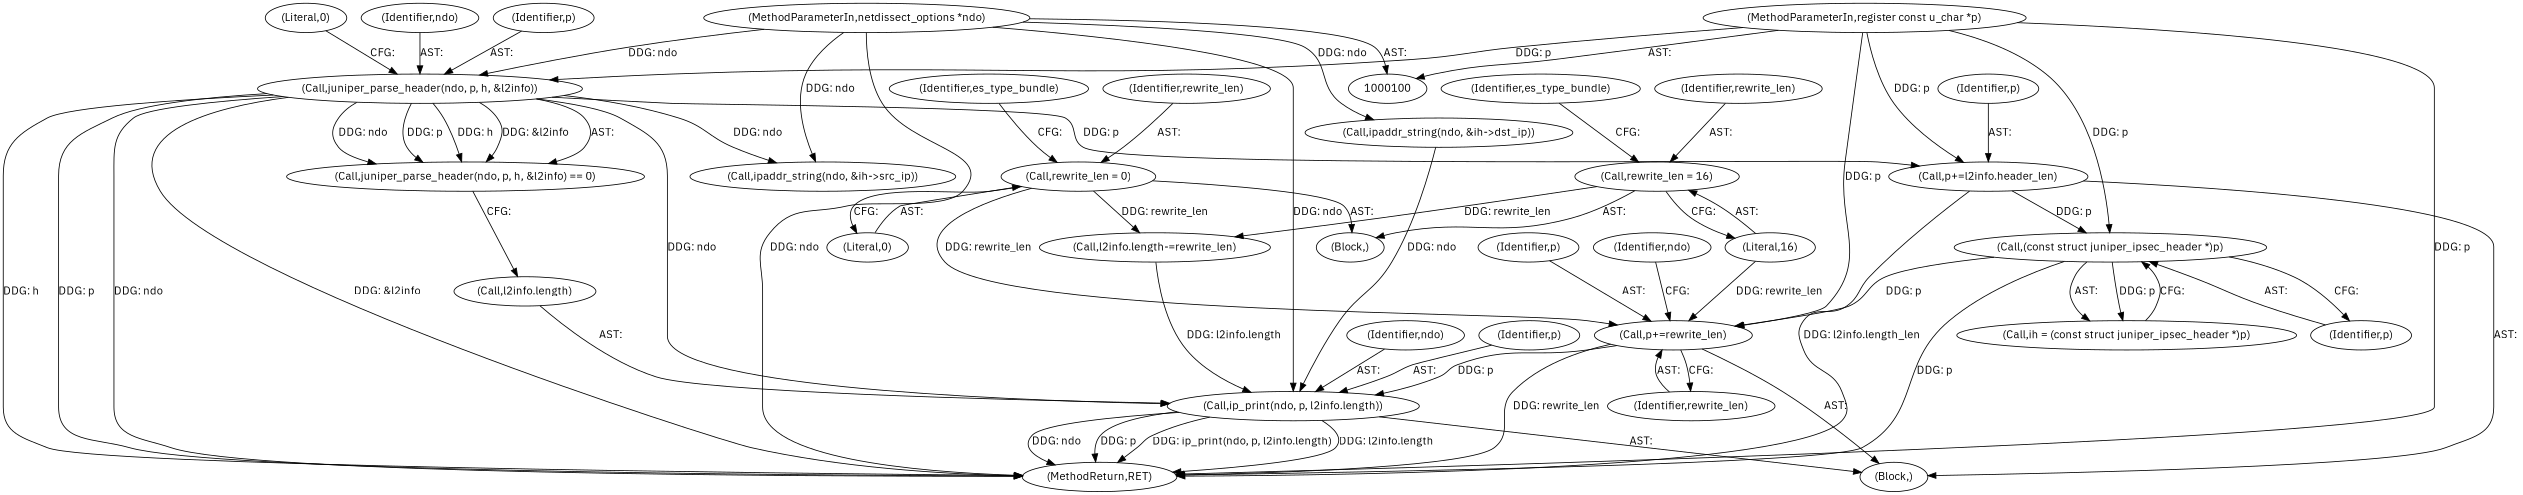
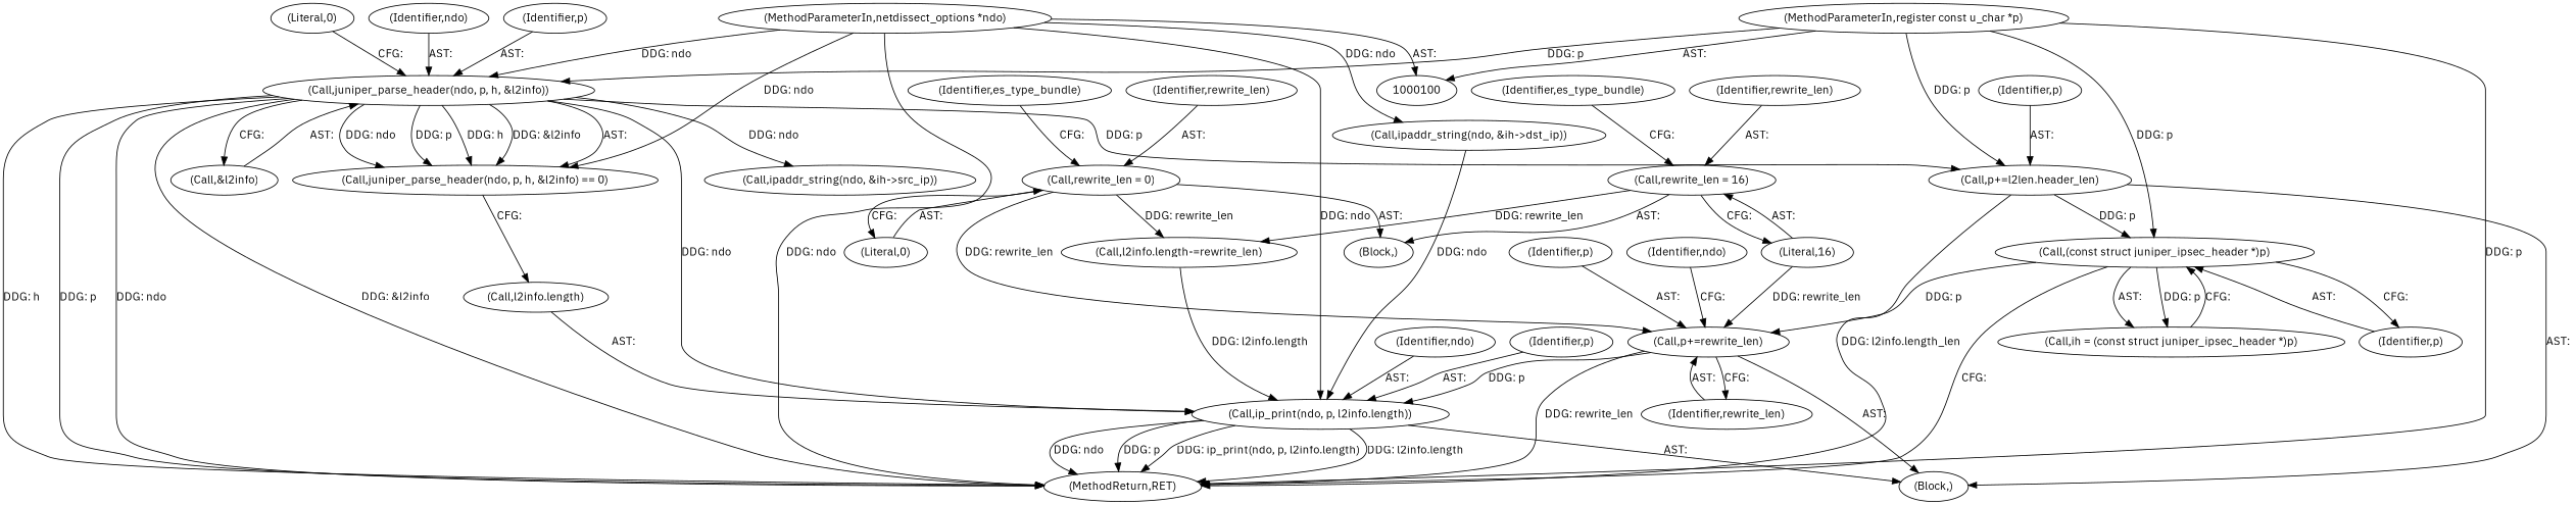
  digraph {
    fontname="IBM Plex Sans"
    node [fontname="IBM Plex Sans"]
    edge [fontname="IBM Plex Sans"]
    n1 [label="(Call,p+=rewrite_len)"]
    n2 [label="(Call,ip_print(ndo, p, l2info.length))"]
    n3 [label="(MethodReturn,RET)"]
    n4 [label="(Identifier,rewrite_len)"]
    n5 [label="(Block,)"]
    n6 [label="(Call,rewrite_len = 16)"]
    n7 [label="(Literal,16)"]
    n8 [label="(Call,l2info.length-=rewrite_len)"]
    n9 [label="(Block,)"]
    n10 [label="(Call,rewrite_len = 0)"]
    n11 [label="(Literal,0)"]
    n12 [label="(Call,(const struct juniper_ipsec_header *)p)"]
    n13 [label="(Call,ih = (const struct juniper_ipsec_header *)p)"]
    n14 [label="(Identifier,p)"]
-   n15 [label="(Call,p+=l2info.header_len)"]
+   n15 [label="(Call,p+=l2len.header_len)"]
    n16 [label="(Call,juniper_parse_header(ndo, p, h, &l2info))"]
    n17 [label="(Call,juniper_parse_header(ndo, p, h, &l2info) == 0)"]
+   n18 [label="(Call,&l2info)"]
    n19 [label="(Call,ipaddr_string(ndo, &ih->src_ip))"]
    n20 [label="(Call,l2info.length)"]
    n21 [label="(MethodParameterIn,netdissect_options *ndo)"]
    n22 [label="(Call,ipaddr_string(ndo, &ih->dst_ip))"]
    1000100
    n24 [label="(MethodParameterIn,register const u_char *p)"]
    n25 [label="(Identifier,es_type_bundle)"]
    n26 [label="(Identifier,ndo)"]
    n27 [label="(Identifier,p)"]
    n28 [label="(Identifier,rewrite_len)"]
    n29 [label="(Identifier,ndo)"]
    n30 [label="(Identifier,p)"]
    n31 [label="(Identifier,ndo)"]
    n32 [label="(Identifier,es_type_bundle)"]
    n33 [label="(Literal,0)"]
    n34 [label="(Identifier,rewrite_len)"]
    n35 [label="(Identifier,p)"]
    n36 [label="(Identifier,p)"]
    n1 -> n2 [label="DDG: p"]
    n1 -> n3 [label="DDG: rewrite_len"]
    n1 -> n4 [label="CFG: "]
    n1 -> n5 [label="AST: "]
    n2 -> n3 [label="DDG: l2info.length"]
    n2 -> n3 [label="DDG: ndo"]
    n2 -> n3 [label="DDG: p"]
    n2 -> n3 [label="DDG: ip_print(ndo, p, l2info.length)"]
    n2 -> n5 [label="AST: "]
    n4 -> n1 [label="AST: "]
    n6 -> n7 [label="CFG: "]
    n6 -> n8 [label="DDG: rewrite_len"]
    n6 -> n9 [label="AST: "]
    n7 -> n1 [label="DDG: rewrite_len"]
    n7 -> n6 [label="AST: "]
    n8 -> n2 [label="DDG: l2info.length"]
    n10 -> n1 [label="DDG: rewrite_len"]
    n10 -> n8 [label="DDG: rewrite_len"]
    n10 -> n9 [label="AST: "]
    n10 -> n11 [label="CFG: "]
    n11 -> n10 [label="AST: "]
    n12 -> n1 [label="DDG: p"]
-   n12 -> n3 [label="DDG: p"]
+   n12 -> n3 [label="CFG: "]
    n12 -> n13 [label="AST: "]
    n12 -> n13 [label="DDG: p"]
    n12 -> n14 [label="CFG: "]
    n13 -> n12 [label="CFG: "]
    n14 -> n12 [label="AST: "]
    n15 -> n3 [label="DDG: l2info.length_len"]
    n15 -> n5 [label="AST: "]
    n15 -> n12 [label="DDG: p"]
    n16 -> n2 [label="DDG: ndo"]
    n16 -> n3 [label="DDG: ndo"]
    n16 -> n3 [label="DDG: &l2info"]
    n16 -> n3 [label="DDG: h"]
    n16 -> n3 [label="DDG: p"]
    n16 -> n15 [label="DDG: p"]
    n16 -> n17 [label="AST: "]
    n16 -> n17 [label="DDG: ndo"]
    n16 -> n17 [label="DDG: p"]
    n16 -> n17 [label="DDG: h"]
    n16 -> n17 [label="DDG: &l2info"]
+   n16 -> n18 [label="CFG: "]
    n16 -> n19 [label="DDG: ndo"]
    n17 -> n20 [label="CFG: "]
+   n18 -> n16 [label="AST: "]
    n20 -> n2 [label="AST: "]
    n21 -> n2 [label="DDG: ndo"]
    n21 -> n3 [label="DDG: ndo"]
    n21 -> n16 [label="DDG: ndo"]
-   n21 -> n19 [label="DDG: ndo"]
+   n21 -> n17 [label="DDG: ndo"]
    n21 -> n22 [label="DDG: ndo"]
    n21 -> 1000100 [label="AST: "]
    n22 -> n2 [label="DDG: ndo"]
-   n24 -> n1 [label="DDG: p"]
    n24 -> n3 [label="DDG: p"]
    n24 -> n12 [label="DDG: p"]
    n24 -> n15 [label="DDG: p"]
    n24 -> n16 [label="DDG: p"]
    n24 -> 1000100 [label="AST: "]
    n25 -> n6 [label="CFG: "]
    n26 -> n16 [label="AST: "]
    n27 -> n16 [label="AST: "]
    n28 -> n6 [label="AST: "]
    n29 -> n2 [label="AST: "]
    n30 -> n2 [label="AST: "]
    n31 -> n1 [label="CFG: "]
    n32 -> n10 [label="CFG: "]
    n33 -> n16 [label="CFG: "]
    n34 -> n10 [label="AST: "]
    n35 -> n15 [label="AST: "]
    n36 -> n1 [label="AST: "]
  }
